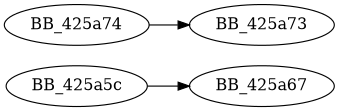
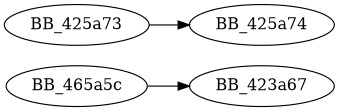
  digraph {
    rankdir=LR
-   BB_425a5c
-   BB_425a67
+   BB_425a5c [label=BB_465a5c]
+   BB_425a67 [label=BB_423a67]
    BB_425a73
    BB_425a74
    BB_425a5c -> BB_425a67
-   BB_425a74 -> BB_425a73
+   BB_425a73 -> BB_425a74
  }
